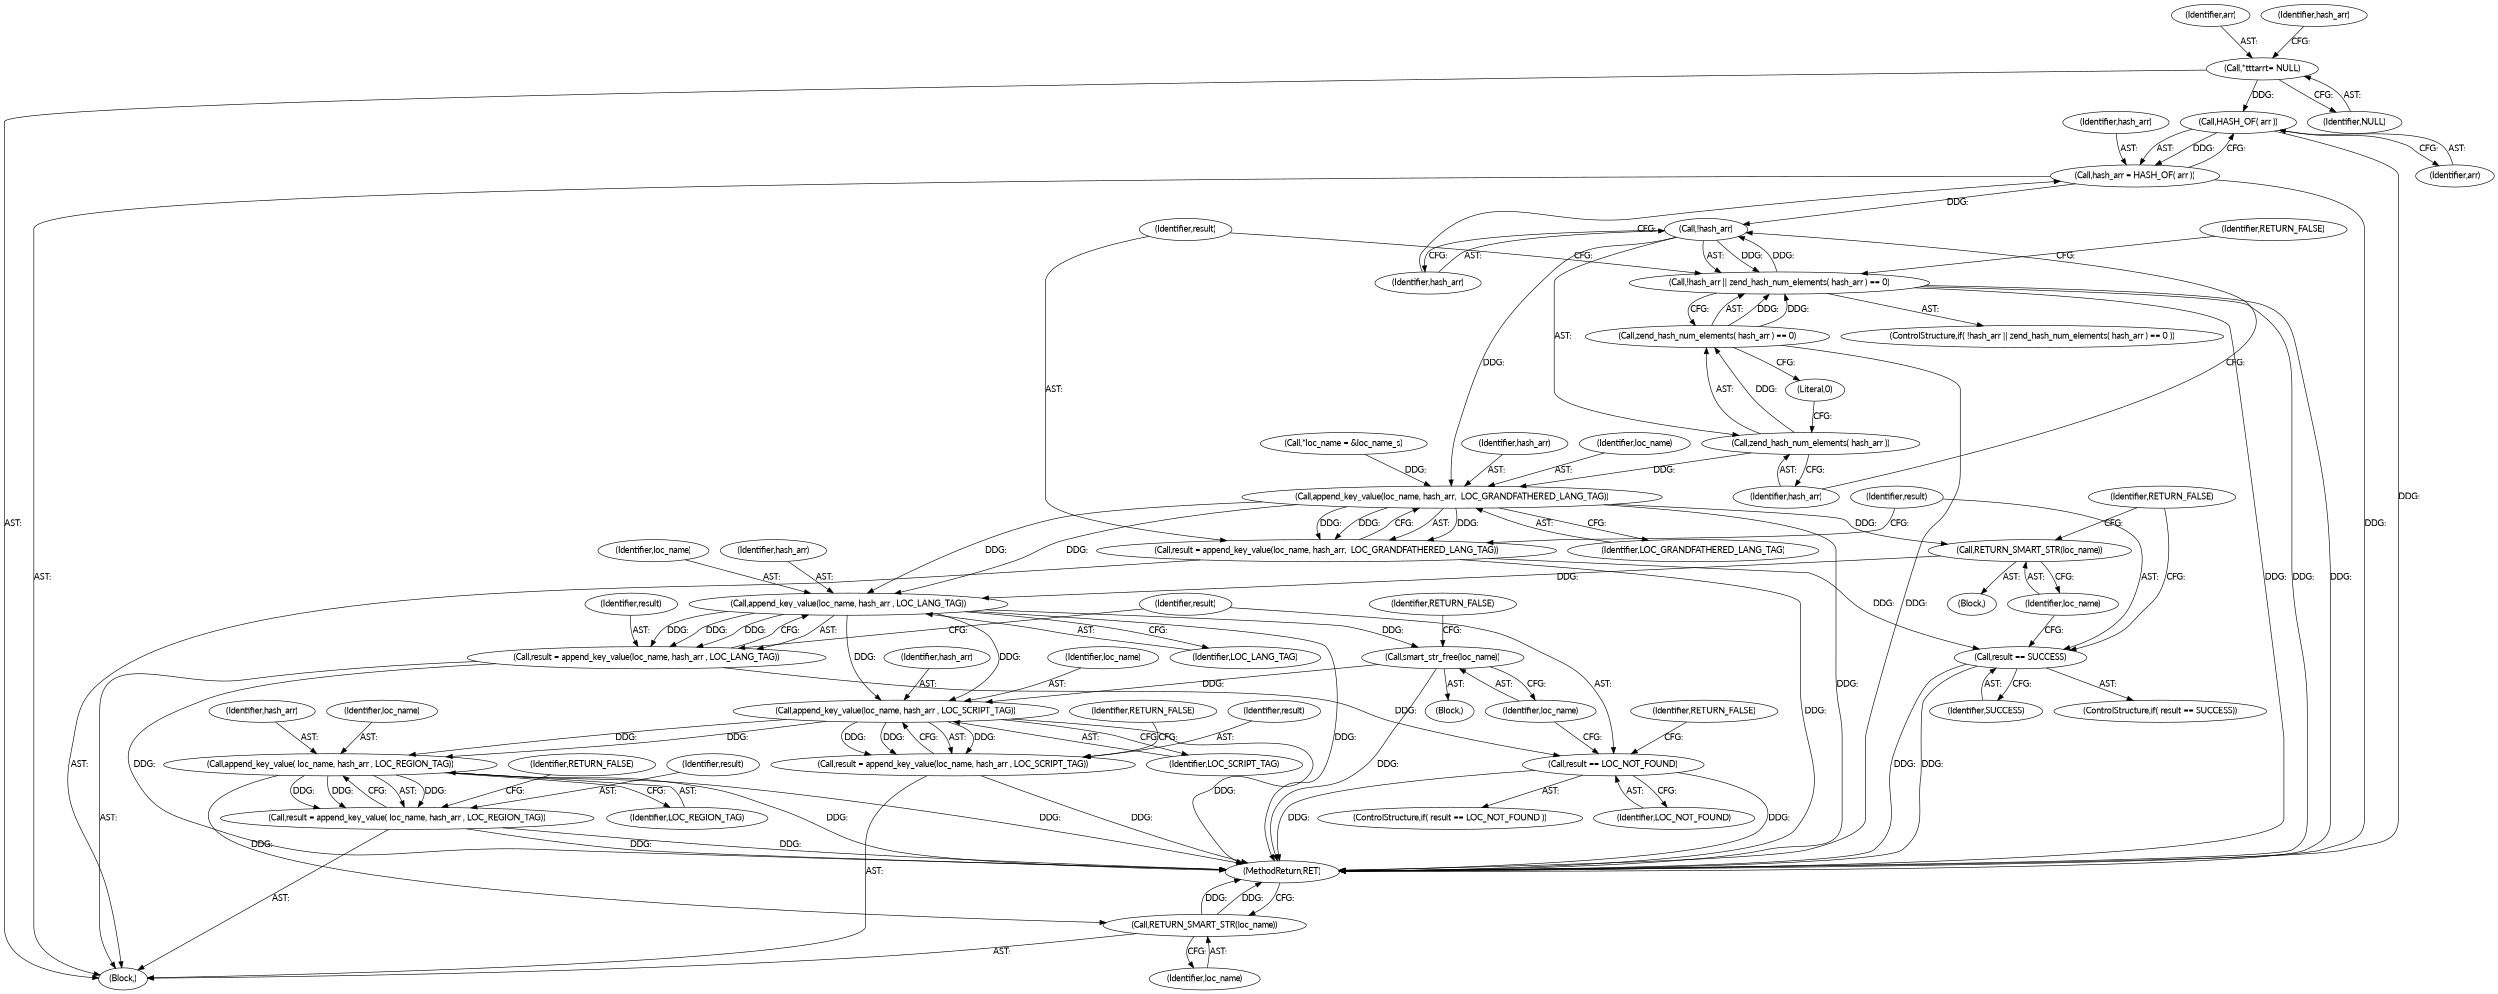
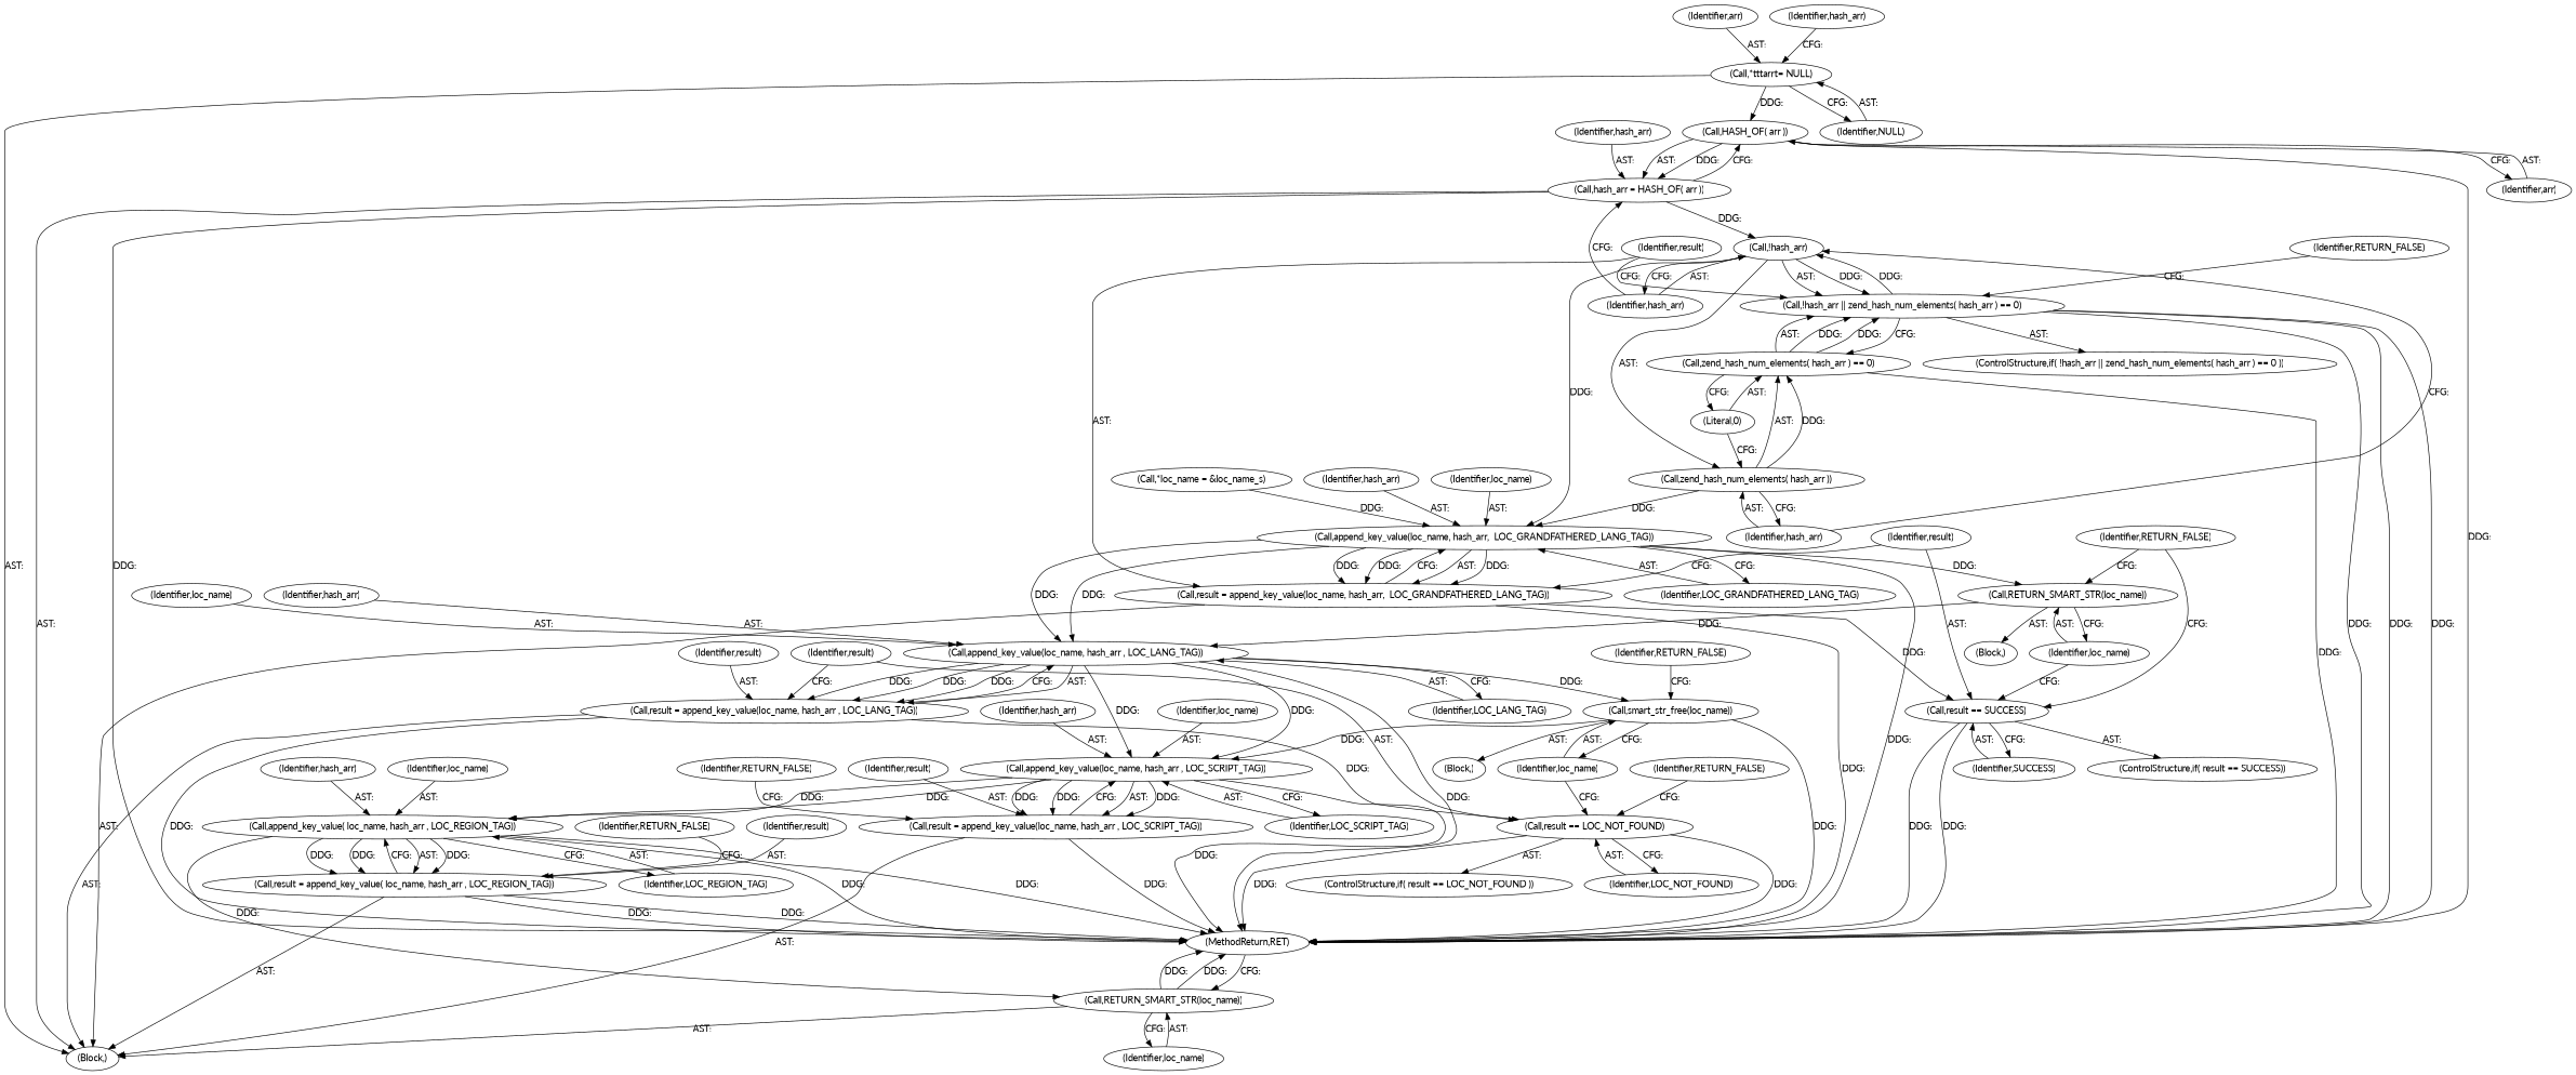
  digraph {
    fontname=Lato
    node [fontname=Lato]
    edge [fontname=Lato]
    n1 [label="(Call,*\t\t\tarr\t= NULL)"]
    n2 [label="(Call,HASH_OF( arr ))"]
    n3 [label="(Identifier,NULL)"]
    n4 [label="(Block,)"]
    n5 [label="(Call,hash_arr = HASH_OF( arr ))"]
    n6 [label="(MethodReturn,RET)"]
    n7 [label="(Identifier,arr)"]
    n8 [label="(Call,!hash_arr)"]
    n9 [label="(Call,RETURN_SMART_STR(loc_name))"]
    n10 [label="(Call,!hash_arr || zend_hash_num_elements( hash_arr ) == 0)"]
    n11 [label="(Call,zend_hash_num_elements( hash_arr ))"]
    n12 [label="(Call,append_key_value(loc_name, hash_arr,  LOC_GRANDFATHERED_LANG_TAG))"]
    n13 [label="(Identifier,hash_arr)"]
    n14 [label="(Call,zend_hash_num_elements( hash_arr ) == 0)"]
    n15 [label="(ControlStructure,if( !hash_arr || zend_hash_num_elements( hash_arr ) == 0 ))"]
    n16 [label="(Identifier,hash_arr)"]
    n17 [label="(Call,result = append_key_value(loc_name, hash_arr,  LOC_GRANDFATHERED_LANG_TAG))"]
    n18 [label="(Call,RETURN_SMART_STR(loc_name))"]
    n19 [label="(Call,append_key_value(loc_name, hash_arr , LOC_LANG_TAG))"]
    n20 [label="(Identifier,LOC_GRANDFATHERED_LANG_TAG)"]
    n21 [label="(Literal,0)"]
    n22 [label="(Call,result == SUCCESS)"]
    n23 [label="(Identifier,loc_name)"]
    n24 [label="(Block,)"]
    n25 [label="(Call,result = append_key_value(loc_name, hash_arr , LOC_LANG_TAG))"]
    n26 [label="(Call,smart_str_free(loc_name))"]
    n27 [label="(Call,append_key_value(loc_name, hash_arr , LOC_SCRIPT_TAG))"]
    n28 [label="(Identifier,LOC_LANG_TAG)"]
    n29 [label="(Identifier,SUCCESS)"]
    n30 [label="(ControlStructure,if( result == SUCCESS))"]
    n31 [label="(Call,result == LOC_NOT_FOUND)"]
    n32 [label="(Block,)"]
    n33 [label="(Identifier,loc_name)"]
    n34 [label="(Call,result = append_key_value(loc_name, hash_arr , LOC_SCRIPT_TAG))"]
    n35 [label="(Call,append_key_value( loc_name, hash_arr , LOC_REGION_TAG))"]
    n36 [label="(Identifier,LOC_SCRIPT_TAG)"]
    n37 [label="(Identifier,LOC_NOT_FOUND)"]
    n38 [label="(ControlStructure,if( result == LOC_NOT_FOUND ))"]
    n39 [label="(Call,result = append_key_value( loc_name, hash_arr , LOC_REGION_TAG))"]
    n40 [label="(Identifier,LOC_REGION_TAG)"]
    n41 [label="(Identifier,loc_name)"]
    n42 [label="(Identifier,RETURN_FALSE)"]
    n43 [label="(Identifier,result)"]
    n44 [label="(Identifier,result)"]
    n45 [label="(Identifier,loc_name)"]
    n46 [label="(Identifier,RETURN_FALSE)"]
    n47 [label="(Identifier,result)"]
    n48 [label="(Identifier,hash_arr)"]
    n49 [label="(Identifier,RETURN_FALSE)"]
    n50 [label="(Identifier,hash_arr)"]
    n51 [label="(Identifier,hash_arr)"]
    n52 [label="(Identifier,RETURN_FALSE)"]
    n53 [label="(Identifier,loc_name)"]
    n54 [label="(Identifier,result)"]
    n55 [label="(Identifier,arr)"]
    n56 [label="(Identifier,loc_name)"]
    n57 [label="(Call,*loc_name = &loc_name_s)"]
    n58 [label="(Identifier,result)"]
    n59 [label="(Identifier,result)"]
    n60 [label="(Identifier,RETURN_FALSE)"]
    n61 [label="(Identifier,loc_name)"]
    n62 [label="(Identifier,hash_arr)"]
    n63 [label="(Identifier,hash_arr)"]
    n64 [label="(Identifier,hash_arr)"]
    n65 [label="(Identifier,RETURN_FALSE)"]
    n1 -> n2 [label="DDG: "]
    n1 -> n3 [label="CFG: "]
    n1 -> n4 [label="AST: "]
    n2 -> n5 [label="AST: "]
    n2 -> n5 [label="DDG: "]
    n2 -> n6 [label="DDG: "]
    n2 -> n7 [label="CFG: "]
    n3 -> n1 [label="AST: "]
    n5 -> n2 [label="CFG: "]
    n5 -> n4 [label="AST: "]
    n5 -> n6 [label="DDG: "]
    n5 -> n8 [label="DDG: "]
    n6 -> n9 [label="CFG: "]
    n7 -> n2 [label="AST: "]
    n8 -> n10 [label="AST: "]
    n8 -> n10 [label="DDG: "]
    n8 -> n11 [label="AST: "]
    n8 -> n12 [label="DDG: "]
    n8 -> n13 [label="CFG: "]
    n9 -> n4 [label="AST: "]
    n9 -> n6 [label="DDG: "]
    n9 -> n6 [label="DDG: "]
    n9 -> n41 [label="CFG: "]
    n10 -> n6 [label="DDG: "]
    n10 -> n6 [label="DDG: "]
    n10 -> n6 [label="DDG: "]
    n10 -> n8 [label="DDG: "]
    n10 -> n14 [label="CFG: "]
    n10 -> n15 [label="AST: "]
    n11 -> n12 [label="DDG: "]
    n11 -> n14 [label="AST: "]
    n11 -> n14 [label="DDG: "]
    n11 -> n16 [label="CFG: "]
    n12 -> n6 [label="DDG: "]
    n12 -> n17 [label="AST: "]
    n12 -> n17 [label="DDG: "]
    n12 -> n17 [label="DDG: "]
    n12 -> n17 [label="DDG: "]
    n12 -> n18 [label="DDG: "]
    n12 -> n19 [label="DDG: "]
    n12 -> n19 [label="DDG: "]
    n12 -> n20 [label="CFG: "]
    n13 -> n5 [label="CFG: "]
    n13 -> n8 [label="AST: "]
    n14 -> n6 [label="DDG: "]
    n14 -> n10 [label="AST: "]
    n14 -> n10 [label="DDG: "]
    n14 -> n10 [label="DDG: "]
    n14 -> n21 [label="CFG: "]
    n16 -> n8 [label="CFG: "]
    n16 -> n11 [label="AST: "]
    n17 -> n4 [label="AST: "]
    n17 -> n6 [label="DDG: "]
    n17 -> n12 [label="CFG: "]
    n17 -> n22 [label="DDG: "]
    n18 -> n19 [label="DDG: "]
    n18 -> n23 [label="CFG: "]
    n18 -> n24 [label="AST: "]
    n19 -> n6 [label="DDG: "]
    n19 -> n25 [label="AST: "]
    n19 -> n25 [label="DDG: "]
    n19 -> n25 [label="DDG: "]
    n19 -> n25 [label="DDG: "]
    n19 -> n26 [label="DDG: "]
    n19 -> n27 [label="DDG: "]
    n19 -> n27 [label="DDG: "]
    n19 -> n28 [label="CFG: "]
    n20 -> n12 [label="AST: "]
    n21 -> n11 [label="CFG: "]
+   n21 -> n14 [label="AST: "]
    n22 -> n6 [label="DDG: "]
    n22 -> n6 [label="DDG: "]
    n22 -> n29 [label="CFG: "]
    n22 -> n30 [label="AST: "]
    n23 -> n18 [label="AST: "]
    n23 -> n22 [label="CFG: "]
    n25 -> n4 [label="AST: "]
    n25 -> n6 [label="DDG: "]
    n25 -> n19 [label="CFG: "]
    n25 -> n31 [label="DDG: "]
    n26 -> n6 [label="DDG: "]
    n26 -> n27 [label="DDG: "]
    n26 -> n32 [label="AST: "]
    n26 -> n33 [label="CFG: "]
    n27 -> n6 [label="DDG: "]
    n27 -> n34 [label="AST: "]
    n27 -> n34 [label="DDG: "]
    n27 -> n34 [label="DDG: "]
    n27 -> n34 [label="DDG: "]
    n27 -> n35 [label="DDG: "]
    n27 -> n35 [label="DDG: "]
    n27 -> n36 [label="CFG: "]
    n28 -> n19 [label="AST: "]
    n29 -> n22 [label="AST: "]
    n31 -> n6 [label="DDG: "]
    n31 -> n6 [label="DDG: "]
    n31 -> n37 [label="CFG: "]
    n31 -> n38 [label="AST: "]
    n33 -> n26 [label="AST: "]
    n33 -> n31 [label="CFG: "]
    n34 -> n4 [label="AST: "]
    n34 -> n6 [label="DDG: "]
    n34 -> n27 [label="CFG: "]
    n35 -> n6 [label="DDG: "]
    n35 -> n6 [label="DDG: "]
    n35 -> n9 [label="DDG: "]
    n35 -> n39 [label="AST: "]
    n35 -> n39 [label="DDG: "]
    n35 -> n39 [label="DDG: "]
    n35 -> n39 [label="DDG: "]
    n35 -> n40 [label="CFG: "]
    n36 -> n27 [label="AST: "]
    n37 -> n31 [label="AST: "]
    n39 -> n4 [label="AST: "]
    n39 -> n6 [label="DDG: "]
    n39 -> n6 [label="DDG: "]
    n39 -> n35 [label="CFG: "]
    n40 -> n35 [label="AST: "]
    n41 -> n9 [label="AST: "]
    n42 -> n31 [label="CFG: "]
    n43 -> n17 [label="CFG: "]
    n43 -> n22 [label="AST: "]
    n44 -> n25 [label="CFG: "]
    n44 -> n31 [label="AST: "]
    n45 -> n19 [label="AST: "]
    n46 -> n26 [label="CFG: "]
    n47 -> n25 [label="AST: "]
    n48 -> n19 [label="AST: "]
    n49 -> n34 [label="CFG: "]
    n50 -> n5 [label="AST: "]
    n51 -> n12 [label="AST: "]
    n52 -> n39 [label="CFG: "]
    n53 -> n35 [label="AST: "]
    n54 -> n39 [label="AST: "]
    n55 -> n1 [label="AST: "]
    n56 -> n12 [label="AST: "]
    n57 -> n12 [label="DDG: "]
    n58 -> n34 [label="AST: "]
    n59 -> n10 [label="CFG: "]
    n59 -> n17 [label="AST: "]
    n60 -> n18 [label="CFG: "]
    n60 -> n22 [label="CFG: "]
    n61 -> n27 [label="AST: "]
    n62 -> n27 [label="AST: "]
    n63 -> n35 [label="AST: "]
    n64 -> n1 [label="CFG: "]
    n65 -> n10 [label="CFG: "]
  }
